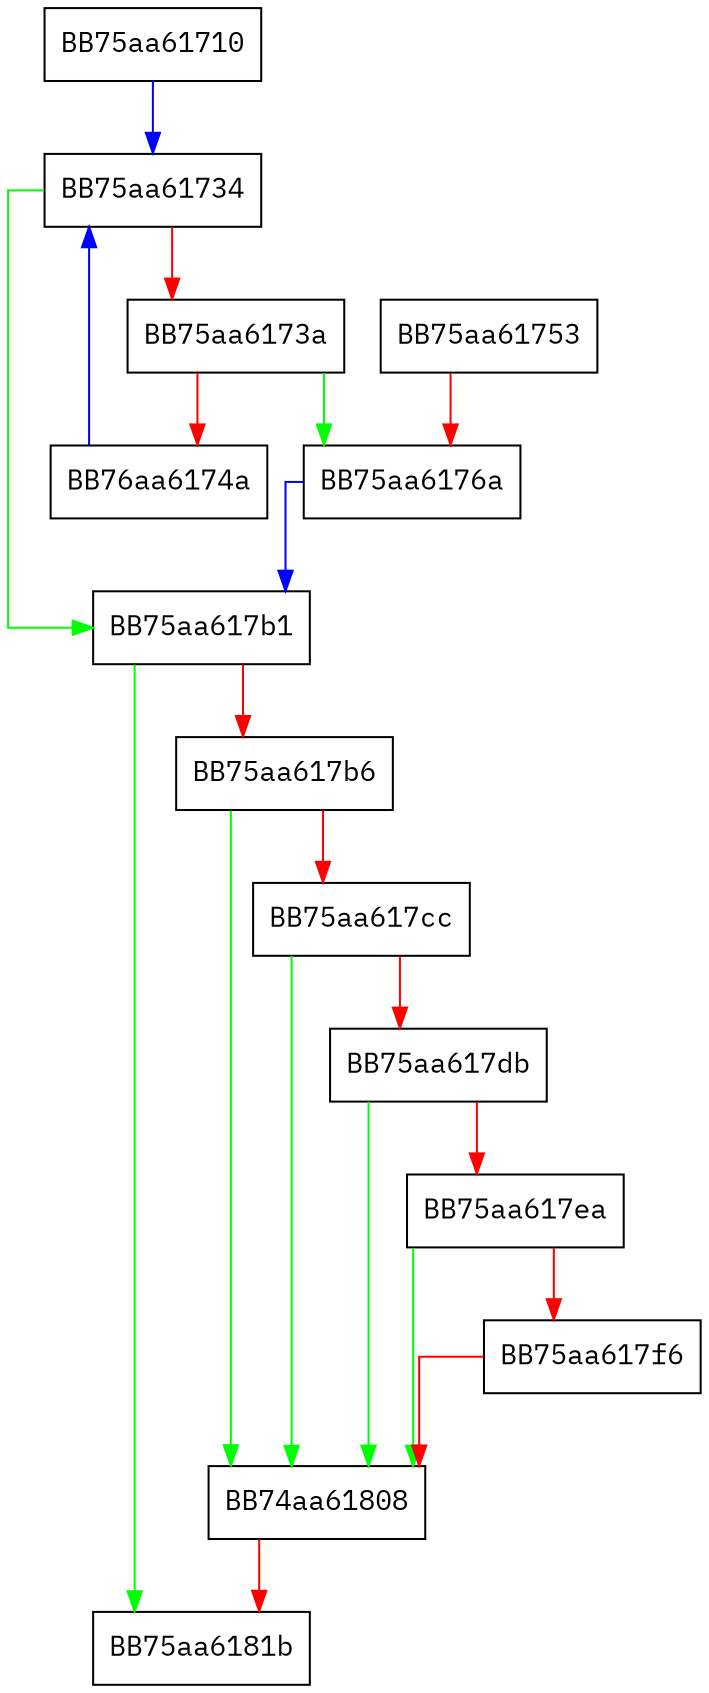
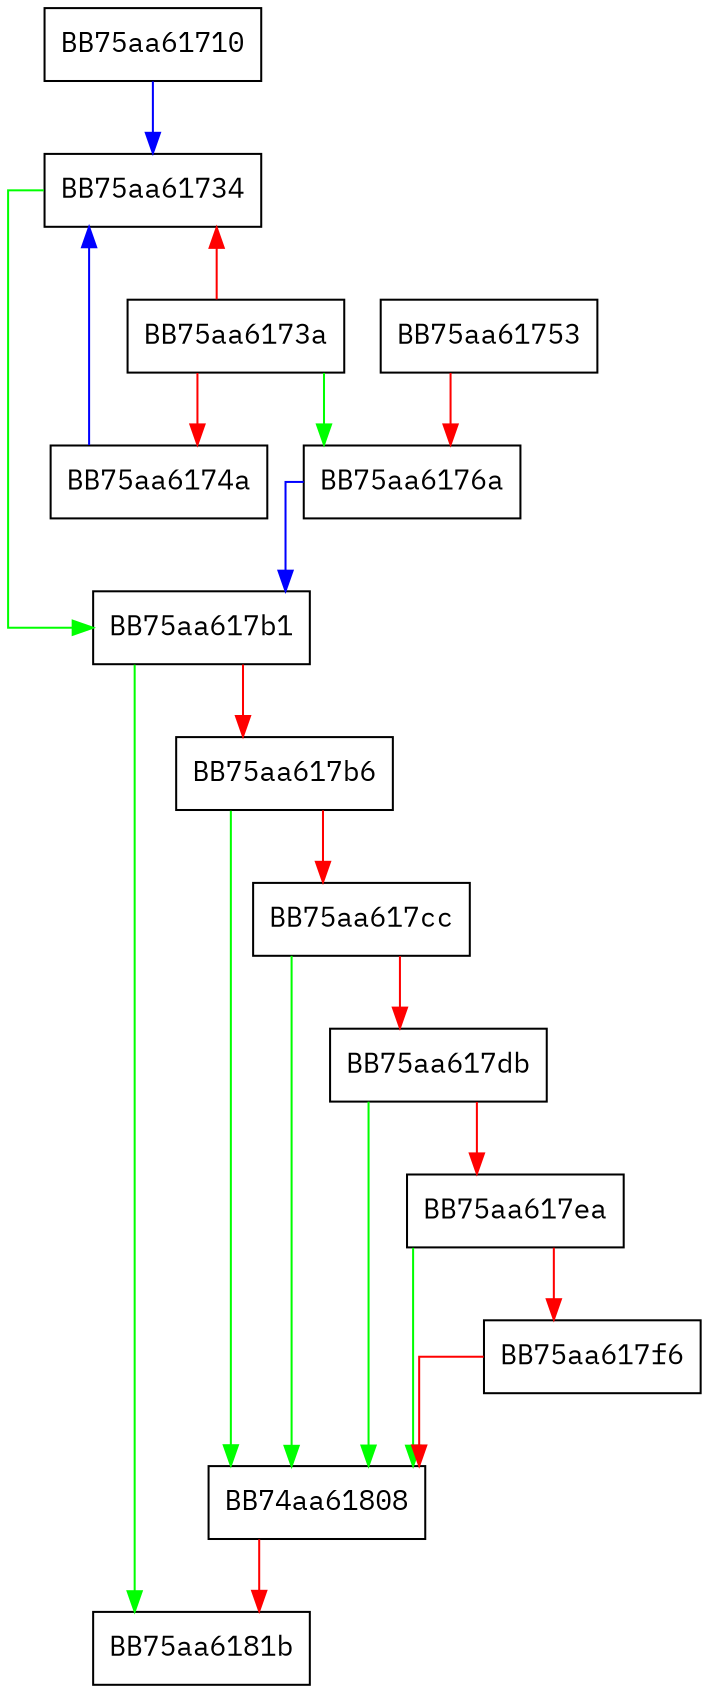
  digraph {
    fontname="IBM Plex Mono"
    splines=ortho
    node [fontname="IBM Plex Mono" shape=box]
    edge [color=red fontname="IBM Plex Mono"]
    BB75aa61710
    BB75aa61734
    BB75aa617b1
    BB75aa6173a
    BB75aa6181b
    BB75aa617b6
-   BB75aa6174a [label=BB76aa6174a]
+   BB75aa6174a
    BB75aa6176a
    n9 [label=BB74aa61808]
    BB75aa617cc
    BB75aa61753
    BB75aa617db
    BB75aa617ea
    BB75aa617f6
    BB75aa61710 -> BB75aa61734 [color=blue]
    BB75aa61734 -> BB75aa617b1 [color=green]
-   BB75aa61734 -> BB75aa6173a
+   BB75aa6173a -> BB75aa61734
    BB75aa617b1 -> BB75aa6181b [color=green]
    BB75aa617b1 -> BB75aa617b6
    BB75aa6173a -> BB75aa6174a
    BB75aa6173a -> BB75aa6176a [color=green]
    BB75aa617b6 -> n9 [color=green]
    BB75aa617b6 -> BB75aa617cc
    BB75aa6174a -> BB75aa61734 [color=blue]
    BB75aa6176a -> BB75aa617b1 [color=blue]
    n9 -> BB75aa6181b
    BB75aa617cc -> n9 [color=green]
    BB75aa617cc -> BB75aa617db
    BB75aa61753 -> BB75aa6176a
    BB75aa617db -> n9 [color=green]
    BB75aa617db -> BB75aa617ea
    BB75aa617ea -> n9 [color=green]
    BB75aa617ea -> BB75aa617f6
    BB75aa617f6 -> n9
  }
